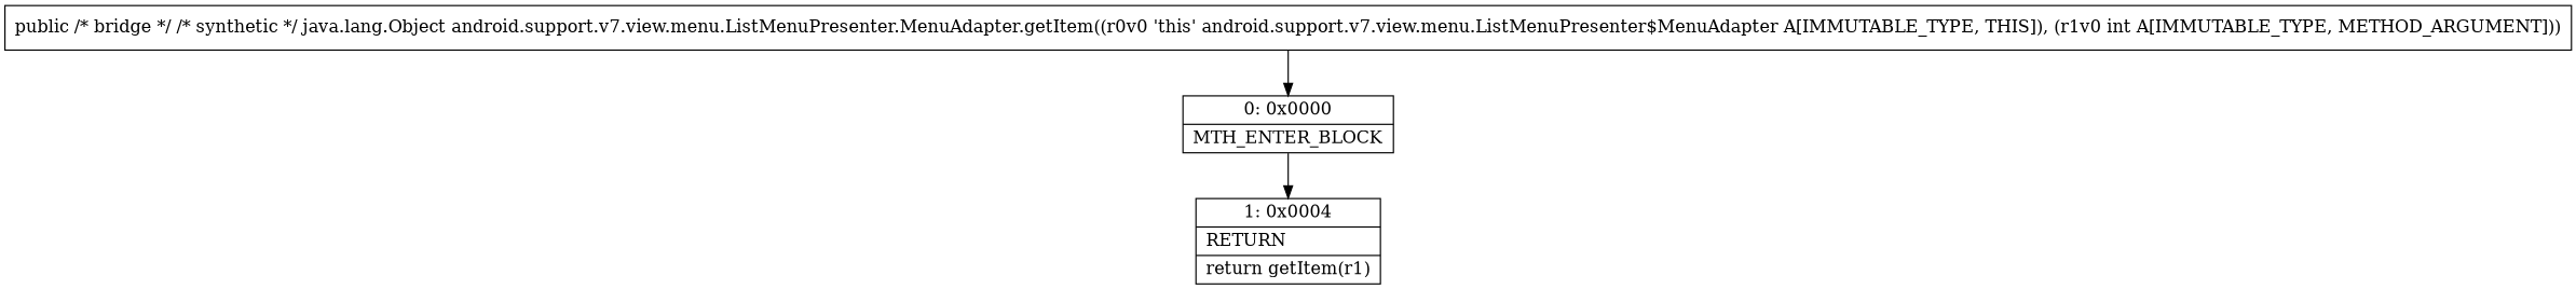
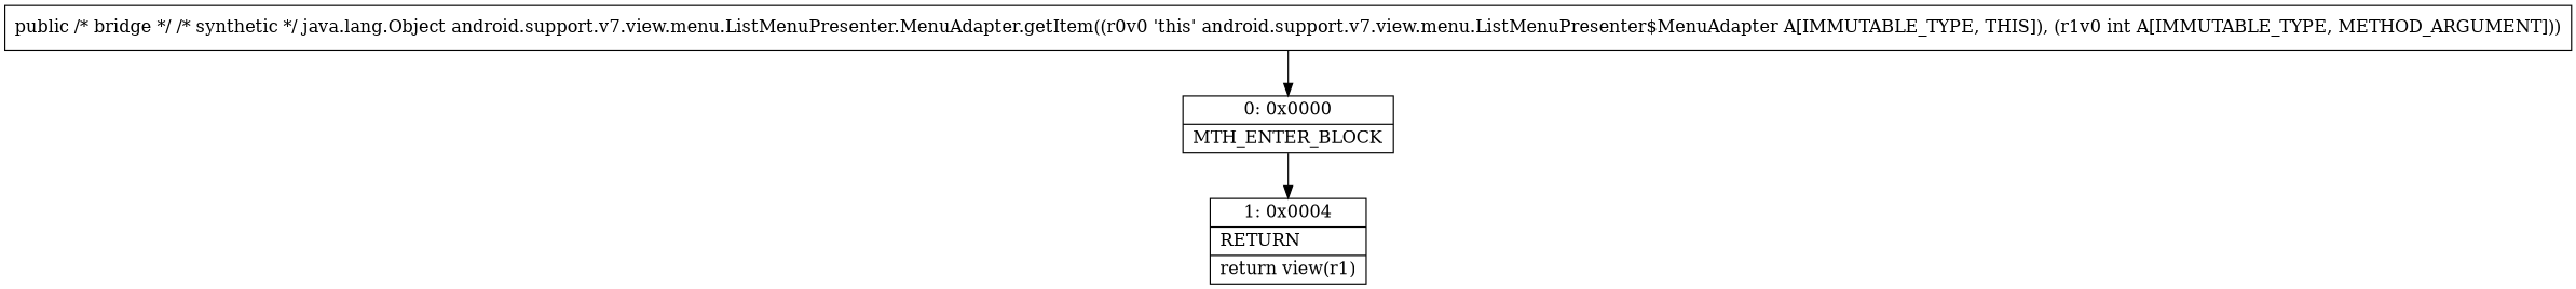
  digraph {
    node [shape=record]
    n1 [label="{0\:\ 0x0000|MTH_ENTER_BLOCK\l}"]
-   n2 [label="{1\:\ 0x0004|RETURN\l|return getItem(r1)\l}"]
+   n2 [label="{1\:\ 0x0004|RETURN\l|return view(r1)\l}"]
    n3 [label="{public \/* bridge *\/ \/* synthetic *\/ java.lang.Object android.support.v7.view.menu.ListMenuPresenter.MenuAdapter.getItem((r0v0 'this' android.support.v7.view.menu.ListMenuPresenter$MenuAdapter A[IMMUTABLE_TYPE, THIS]), (r1v0 int A[IMMUTABLE_TYPE, METHOD_ARGUMENT])) }"]
    n1 -> n2
    n3 -> n1
  }
